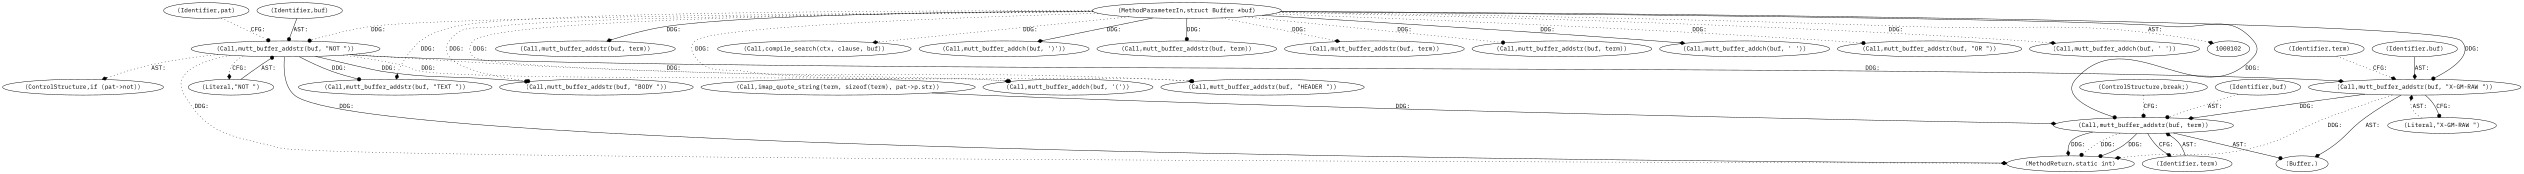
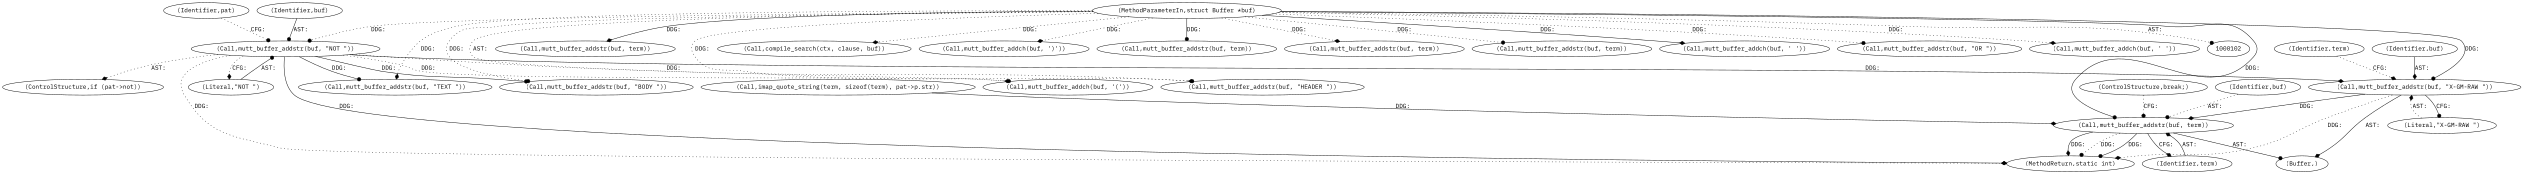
  digraph {
    fontname="IBM Plex Mono"
    node [fontname="IBM Plex Mono"]
    edge [arrowhead=diamond fontname="IBM Plex Mono" style=dotted]
    n1 [label="(Call,mutt_buffer_addstr(buf, \"X-GM-RAW \"))"]
    n2 [label="(Call,mutt_buffer_addstr(buf, term))"]
    n3 [label="(Buffer,)"]
    n4 [label="(Literal,\"X-GM-RAW \")"]
    n5 [label="(MethodReturn,static int)"]
    n6 [label="(Identifier,term)"]
    n7 [label="(Call,mutt_buffer_addstr(buf, \"NOT \"))"]
    n8 [label="(Call,mutt_buffer_addstr(buf, \"HEADER \"))"]
    n9 [label="(Call,mutt_buffer_addstr(buf, \"BODY \"))"]
    n10 [label="(Call,mutt_buffer_addstr(buf, \"TEXT \"))"]
    n11 [label="(ControlStructure,if (pat->not))"]
    n12 [label="(Call,mutt_buffer_addch(buf, '('))"]
    n13 [label="(Literal,\"NOT \")"]
    n14 [label="(MethodParameterIn,struct Buffer *buf)"]
    n15 [label="(Call,mutt_buffer_addstr(buf, term))"]
    n16 [label="(Call,compile_search(ctx, clause, buf))"]
    n17 [label="(Call,mutt_buffer_addch(buf, ')'))"]
    n18 [label="(Call,mutt_buffer_addstr(buf, term))"]
    n19 [label="(Call,mutt_buffer_addstr(buf, term))"]
    n20 [label="(Call,mutt_buffer_addstr(buf, term))"]
    n21 [label="(Call,mutt_buffer_addch(buf, ' '))"]
    n22 [label="(Call,mutt_buffer_addstr(buf, \"OR \"))"]
    n23 [label="(Call,mutt_buffer_addch(buf, ' '))"]
    1000102
    n25 [label="(Identifier,term)"]
    n26 [label="(Identifier,buf)"]
    n27 [label="(Identifier,buf)"]
    n28 [label="(Identifier,buf)"]
    n29 [label="(Call,imap_quote_string(term, sizeof(term), pat->p.str))"]
    n30 [label="(ControlStructure,break;)"]
    n31 [label="(Identifier,pat)"]
    n1 -> n2 [label="DDG: " style=solid]
    n1 -> n3 [label="AST: " style=solid]
    n1 -> n4 [arrowhead=dot label="CFG: " style=solid]
    n1 -> n5 [label="DDG: "]
    n2 -> n3 [arrowhead=dot label="AST: " style=solid]
    n2 -> n5 [arrowhead=dot label="DDG: "]
    n2 -> n5 [arrowhead=dot label="DDG: " style=solid]
    n2 -> n5 [label="DDG: " style=solid]
    n2 -> n6 [label="CFG: " style=solid]
    n4 -> n1 [label="AST: "]
    n6 -> n2 [label="AST: " style=solid]
    n7 -> n1 [label="DDG: " style=solid]
    n7 -> n5 [label="DDG: "]
    n7 -> n5 [label="DDG: " style=solid]
    n7 -> n8 [arrowhead=dot label="DDG: "]
    n7 -> n9 [arrowhead=dot label="DDG: " style=solid]
    n7 -> n10 [arrowhead=dot label="DDG: " style=solid]
    n7 -> n11 [label="AST: "]
    n7 -> n12 [arrowhead=dot label="DDG: "]
    n7 -> n13 [label="CFG: "]
    n13 -> n7 [arrowhead=dot label="AST: " style=solid]
    n14 -> n1 [arrowhead=dot label="DDG: " style=solid]
    n14 -> n2 [arrowhead=dot label="DDG: " style=solid]
    n14 -> n7 [arrowhead=dot label="DDG: "]
    n14 -> n8 [label="DDG: "]
    n14 -> n9 [arrowhead=dot label="DDG: "]
    n14 -> n10 [label="DDG: "]
-   n14 -> n12 [label="DDG: "]
+   n14 -> n12 [label="AST: "]
    n14 -> n15 [label="DDG: " style=solid]
    n14 -> n16 [label="DDG: "]
-   n14 -> n17 [label="DDG: " style=solid]
+   n14 -> n17 [label="DDG: "]
    n14 -> n18 [arrowhead=dot label="DDG: " style=solid]
    n14 -> n19 [label="DDG: "]
    n14 -> n20 [arrowhead=dot label="DDG: "]
    n14 -> n21 [label="DDG: " style=solid]
    n14 -> n22 [arrowhead=dot label="DDG: "]
    n14 -> n23 [label="DDG: "]
-   n14 -> 1000102 [label="AST: "]
+   n14 -> 1000102 [arrowhead=dot label="AST: "]
    n25 -> n1 [label="CFG: "]
    n26 -> n1 [label="AST: " style=solid]
    n27 -> n2 [arrowhead=dot label="AST: "]
    n28 -> n7 [arrowhead=dot label="AST: " style=solid]
    n29 -> n2 [label="DDG: " style=solid]
    n30 -> n2 [arrowhead=dot label="CFG: "]
    n31 -> n7 [arrowhead=dot label="CFG: "]
  }
